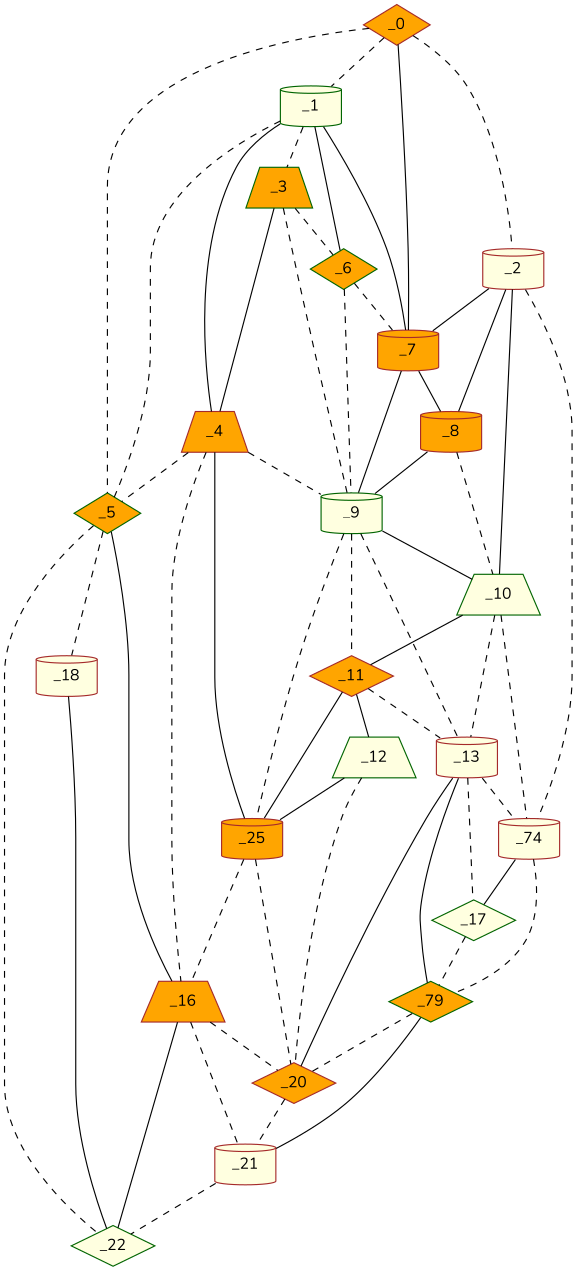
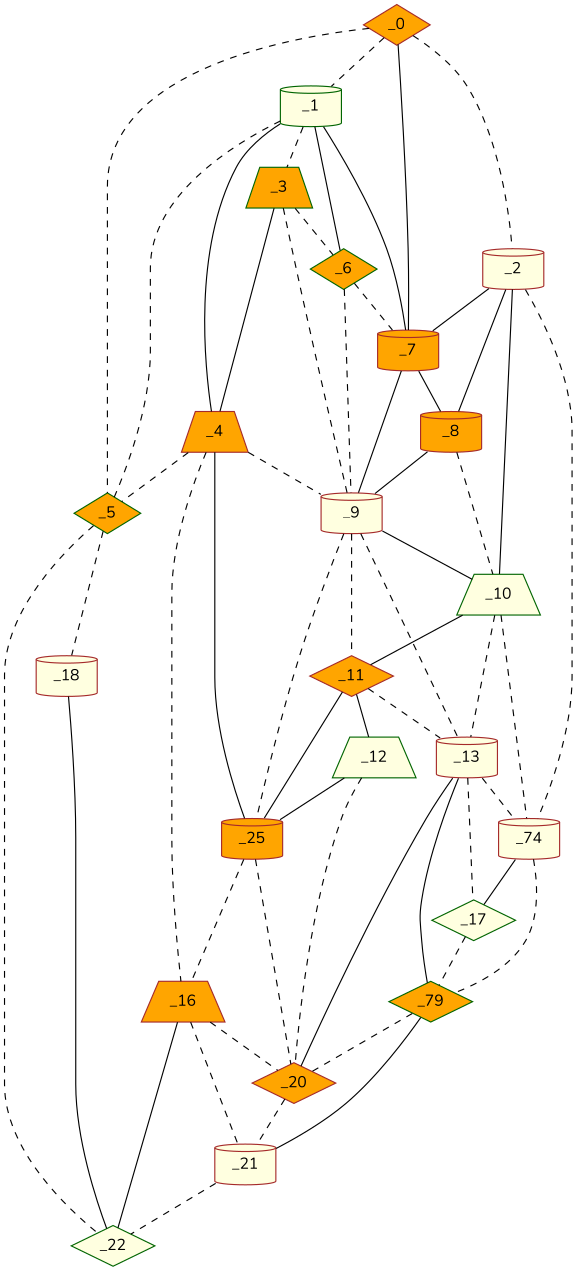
  graph {
    fontname=Nunito
    node [color=brown fillcolor=orange fontname=Nunito shape=cylinder style=filled x=21 y=18]
    edge [fontname=Nunito style=dashed valence=2]
    _0 [shape=diamond x=16 y=10]
    _1 [color=darkgreen fillcolor=lightyellow x=17]
    _2 [fillcolor=lightyellow y=4]
    _5 [color=darkgreen shape=diamond x=22 y=118]
    _7 [x=26 y=17]
    _3 [color=darkgreen shape=trapezium y=33]
    _4 [shape=trapezium x=22 y=58]
    _6 [color=darkgreen shape=diamond x=25 y=28]
    _8 [x=41]
    _10 [color=darkgreen fillcolor=lightyellow shape=trapezium x=81 y=17]
    n11 [fillcolor=lightyellow label=_74 x=100 y=4]
    _16 [shape=trapezium x=102 y=57]
    _18 [fillcolor=lightyellow x=107 y=118]
    _22 [color=darkgreen fillcolor=lightyellow shape=diamond x=114 y=93]
-   _9 [color=darkgreen fillcolor=lightyellow x=42 y=23]
+   _9 [fillcolor=lightyellow x=42 y=23]
    n16 [label=_25 x=100 y=46]
    _11 [shape=diamond x=81 y=22]
    _13 [fillcolor=lightyellow x=96 y=23]
    _17 [color=darkgreen fillcolor=lightyellow shape=diamond x=105 y=14]
    n20 [color=darkgreen label=_79 shape=diamond x=111 y=22]
    _20 [shape=diamond x=111 y=28]
    _21 [fillcolor=lightyellow x=114 y=76]
    _12 [color=darkgreen fillcolor=lightyellow shape=trapezium x=95 y=34]
    _0 -- _1 [valence=1]
    _0 -- _2 [valence=1]
    _0 -- _5 [valence=1]
    _0 -- _7 [style=solid]
    _1 -- _5 [valence=1]
    _1 -- _7 [style=solid valence=1]
    _1 -- _3
    _1 -- _4 [style=solid valence=1]
    _1 -- _6 [style=solid]
    _2 -- _7 [style=solid valence=1]
    _2 -- _8 [style=solid]
    _2 -- _10 [style=solid valence=1]
    _2 -- n11 [valence=1]
-   _5 -- _16 [style=solid]
    _5 -- _18 [valence=1]
    _5 -- _22 [valence=1]
    _7 -- _8 [style=solid]
    _7 -- _9 [style=solid]
    _3 -- _4 [style=solid valence=1]
    _3 -- _6 [valence=1]
    _3 -- _9
    _4 -- _5
    _4 -- _16
    _4 -- _9
    _4 -- n16 [style=solid]
    _6 -- _7
    _6 -- _9 [valence=1]
    _8 -- _10
    _8 -- _9 [style=solid]
    _10 -- n11
    _10 -- _11 [style=solid]
    _10 -- _13
    n11 -- _17 [style=solid]
    n11 -- n20 [valence=1]
    _16 -- _22 [style=solid]
    _16 -- _20
    _16 -- _21 [valence=1]
    _18 -- _22 [style=solid valence=1]
    _9 -- _10 [style=solid valence=1]
    _9 -- n16
    _9 -- _11
    _9 -- _13 [valence=1]
    n16 -- _16 [valence=1]
    n16 -- _20
    _11 -- n16 [style=solid]
    _11 -- _13 [valence=1]
    _11 -- _12 [style=solid]
    _13 -- n11
    _13 -- _17
    _13 -- n20 [style=solid valence=1]
    _13 -- _20 [style=solid]
    _17 -- n20 [valence=1]
    n20 -- _20
    n20 -- _21 [style=solid valence=1]
    _20 -- _21
    _21 -- _22 [valence=1]
    _12 -- n16 [style=solid valence=1]
    _12 -- _20
  }
